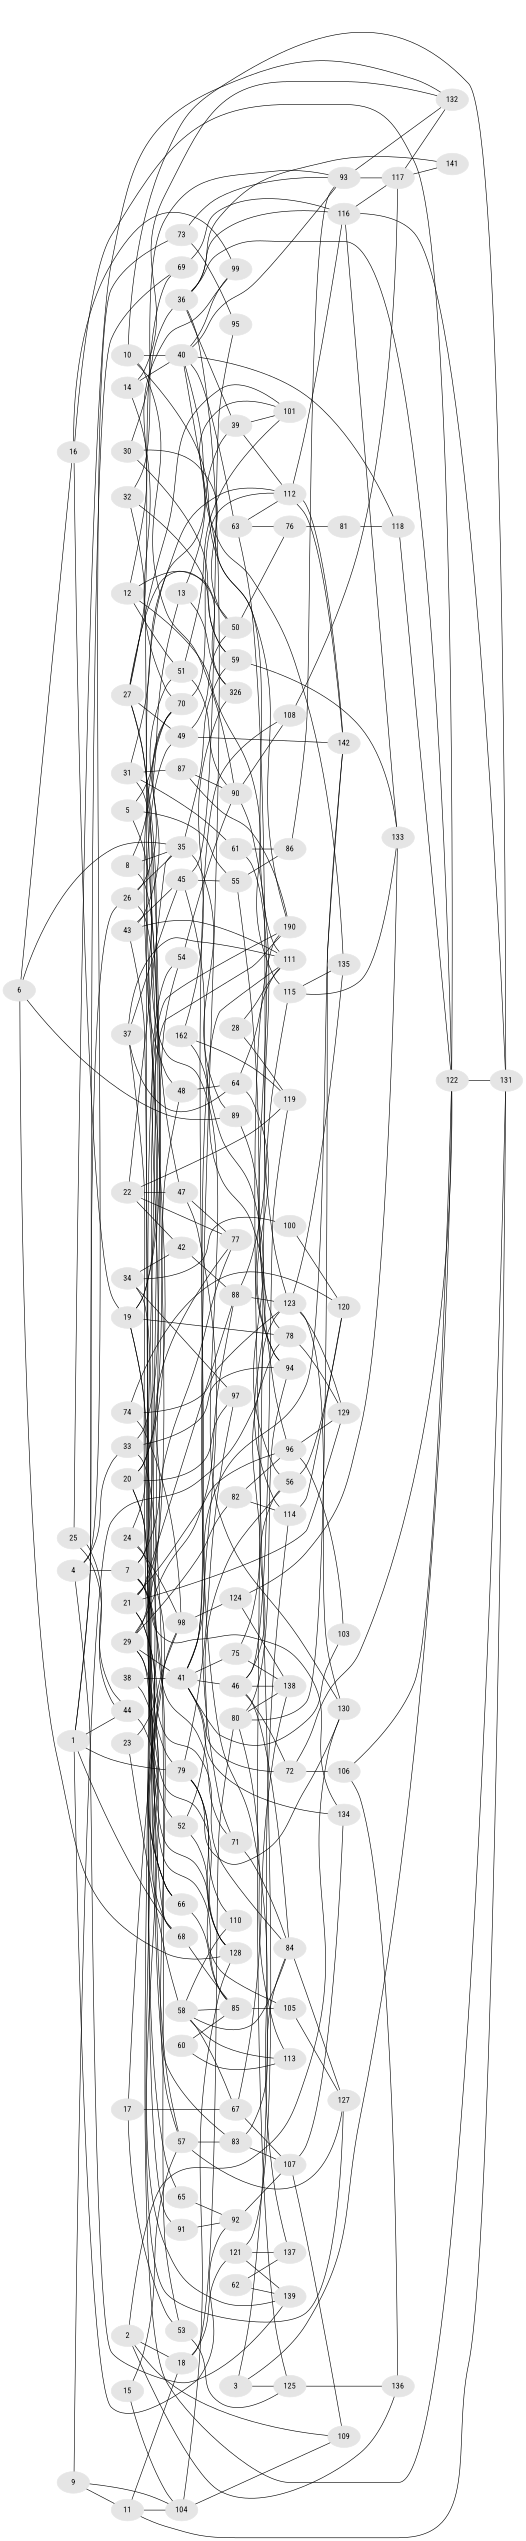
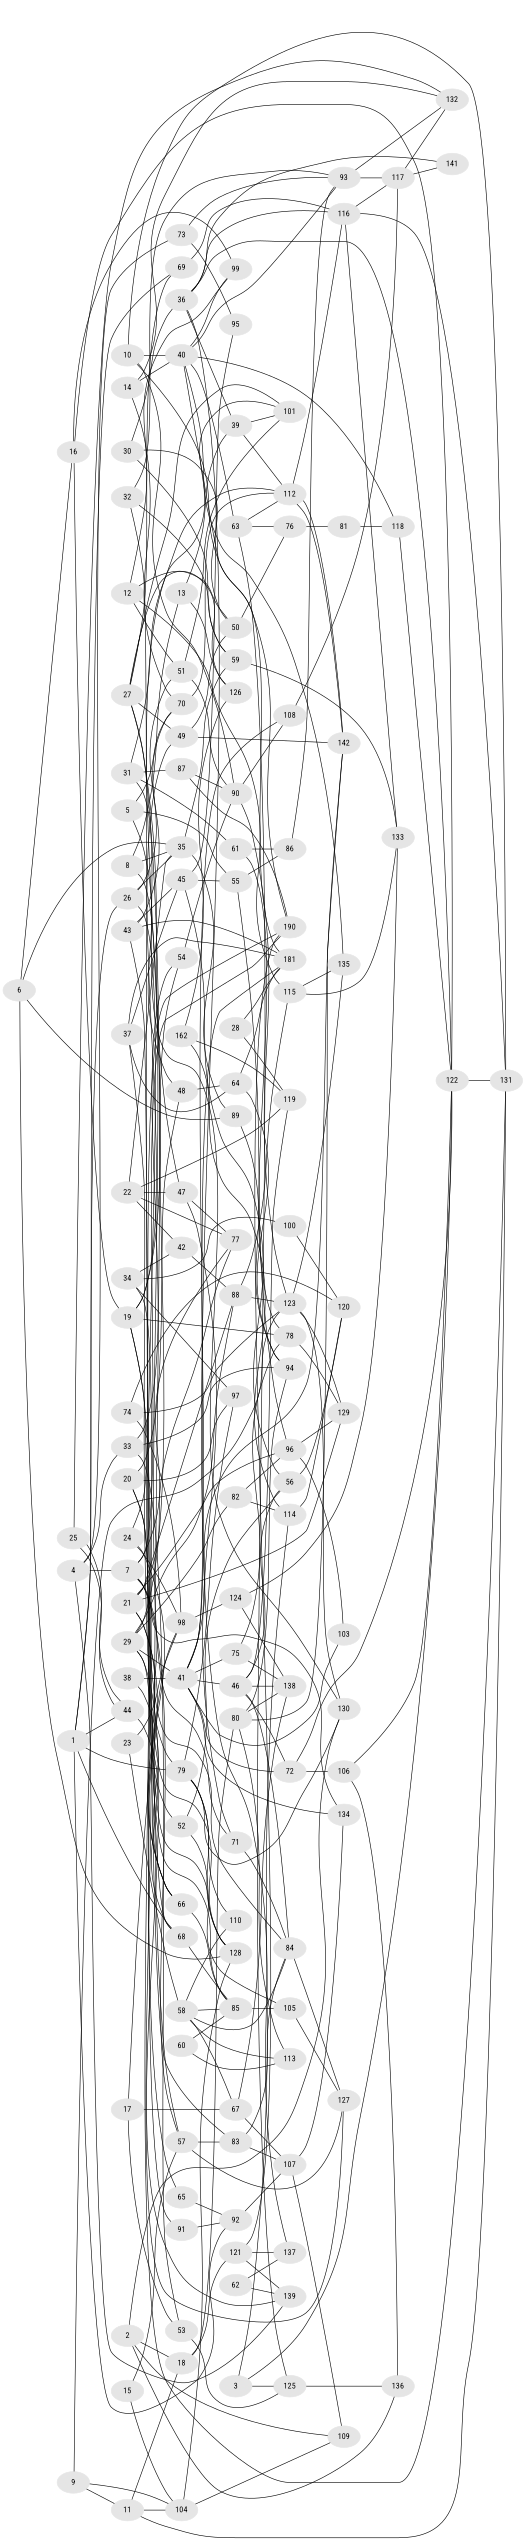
  graph {
    fontname="Roboto Condensed"
    rankdir=LR
    node [color=gray90 fontname="Roboto Condensed" style=filled]
    edge [fontname="Roboto Condensed"]
    1
    26
    44
    68
    69
    79
    92
    70
    35
    84
    85
    116
    130
    128
    97
    110
    107
    2
    18
    109
    136
    80
    121
    3
    114
    122
    125
    120
    131
    4
    7
    33
    73
    139
    57
    77
    134
    n38 [label=190]
    53
    54
    94
    93
    95
    5
    48
    55
    64
    96
    86
    112
    6
    16
    89
    99
    19
    59
    127
    83
    8
    13
    71
-   126 [label=326]
+   126
    39
    9
    11
    104
    123
    129
    135
    10
    40
    90
-   111
+   111 [label=181]
    63
    118
    108
    12
    51
    115
    101
    133
    14
    132
    15
    49
    65
    78
    17
    67
    98
    138
    124
    142
    113
    137
    50
    105
    20
    91
    21
    52
    66
    88
    56
    103
    22
    42
    47
    119
    23
    58
    24
    25
    27
    76
    28
    29
    41
    82
    46
    72
    75
    30
    36
    141
    31
    61
    87
    32
    117
    34
    100
    37
    45
    38
    106
    43
    81
    60
    62
    74
    n142 [label=162]
    1 -- 26
    1 -- 44
    1 -- 68
    1 -- 69
    1 -- 79
    1 -- 92
    26 -- 70
    26 -- 35
    26 -- 84
    44 -- 68
    68 -- 85
    69 -- 116
    79 -- 130
    79 -- 128
    79 -- 97
    79 -- 110
    92 -- 107
    70 -- 112
    35 -- 89
    35 -- 59
    84 -- 127
    85 -- 105
    116 -- 131
    116 -- 133
    116 -- 117
    107 -- 109
    107 -- 134
    2 -- 130
    2 -- 18
    2 -- 109
    2 -- 136
    18 -- 80
    18 -- 121
    80 -- 94
    80 -- 138
    80 -- 142
    80 -- 113
    121 -- 139
    121 -- n38
    121 -- 137
    3 -- 114
    3 -- 122
    3 -- 125
    114 -- 120
    122 -- 131
    125 -- 136
    4 -- 7
    4 -- 33
    4 -- 73
    4 -- 139
    7 -- 79
    7 -- 57
    7 -- 77
    7 -- 134
    7 -- n38
    33 -- 53
    33 -- 54
    33 -- 94
    73 -- 93
    73 -- 95
    57 -- 127
    57 -- 83
    53 -- 125
    54 -- 90
    93 -- 132
    93 -- 117
    5 -- 70
    5 -- 48
    5 -- 55
    48 -- 64
    55 -- 96
    55 -- 86
    64 -- 94
    64 -- 111
    96 -- 129
    96 -- 103
    86 -- 93
    112 -- 116
    112 -- 142
    112 -- 142
    6 -- 35
    6 -- 128
    6 -- 16
    6 -- 89
    16 -- 122
    16 -- 99
    16 -- 19
    89 -- 94
    19 -- 85
    19 -- 101
    19 -- 49
    19 -- 65
    19 -- 78
    59 -- 133
    83 -- 84
    83 -- 107
    8 -- 35
    8 -- 13
    8 -- 71
    13 -- 126
    13 -- 39
    71 -- 84
    39 -- 112
    39 -- 101
    9 -- 11
    9 -- 104
    9 -- 123
    11 -- 18
    11 -- 131
    11 -- 104
    104 -- 128
    104 -- 109
    123 -- 130
    123 -- 129
    123 -- 135
    10 -- 131
    10 -- n38
    10 -- 40
    10 -- 90
    40 -- 93
    40 -- 99
    40 -- 135
    40 -- 111
    40 -- 63
    40 -- 118
    90 -- 123
    90 -- 108
    63 -- 125
    63 -- 112
    63 -- 76
    118 -- 122
    108 -- 117
    12 -- 99
    12 -- 126
    12 -- 51
    12 -- 115
    51 -- 90
    51 -- 101
    115 -- 135
    115 -- 133
    14 -- 70
    14 -- 40
    14 -- 132
    15 -- 57
    15 -- 104
    49 -- 142
    49 -- 50
    65 -- 92
    78 -- 129
    17 -- 53
    17 -- 67
    17 -- 98
    67 -- 107
    67 -- 138
    98 -- 124
    124 -- 133
    124 -- 138
    50 -- 76
    105 -- 127
-   20 -- 70
    20 -- 97
    20 -- 131
    20 -- 48
    20 -- 91
    91 -- 92
    21 -- 77
    21 -- 96
    21 -- 129
    21 -- 52
    21 -- 66
    21 -- 88
    52 -- 128
    52 -- 56
    66 -- 85
    88 -- 123
    88 -- 115
    56 -- 120
    22 -- 35
    22 -- 77
    22 -- 42
    22 -- 47
    22 -- 119
    42 -- 88
    47 -- 77
    47 -- 71
    23 -- 98
    23 -- 58
    58 -- 84
    58 -- 85
    58 -- 110
    58 -- 67
    58 -- 113
    24 -- n38
    24 -- 98
    24 -- 66
    25 -- 44
    25 -- 44
    25 -- 132
    27 -- 69
    27 -- 57
    27 -- 101
    27 -- 49
    27 -- 50
    27 -- 47
    76 -- 81
    28 -- 111
    28 -- 119
    29 -- 139
    29 -- 54
    29 -- 127
    29 -- 88
    29 -- 41
    29 -- 82
    41 -- 134
    41 -- 111
    41 -- 108
    41 -- 142
    41 -- 103
    41 -- 46
    41 -- 72
    41 -- 75
    82 -- 114
    82 -- 96
    46 -- 84
    46 -- 138
    46 -- 56
    46 -- 119
    46 -- 72
    72 -- 122
    72 -- 106
    75 -- 78
    75 -- 138
    30 -- 59
    30 -- 50
    30 -- 36
    36 -- 116
    36 -- 122
    36 -- 39
    36 -- 137
    36 -- 141
    31 -- 130
    31 -- 112
    31 -- 61
    31 -- 87
    61 -- 86
    61 -- 78
    87 -- n38
    87 -- 90
    32 -- 68
    32 -- 93
    32 -- 59
    117 -- 132
    117 -- 141
    34 -- 97
    34 -- 105
    34 -- 42
    34 -- 100
    100 -- 120
    37 -- 128
    37 -- 64
    37 -- 111
    37 -- 45
    45 -- 95
    45 -- 55
    45 -- 56
    38 -- 66
    38 -- 41
    106 -- 136
    106 -- 122
    43 -- 83
    43 -- 111
    43 -- 51
    43 -- 45
    81 -- 118
    60 -- 85
    60 -- 113
    62 -- 139
    62 -- 137
    74 -- 120
    74 -- 123
    74 -- 98
    n142 -- 114
    n142 -- 126
    n142 -- 119
  }
